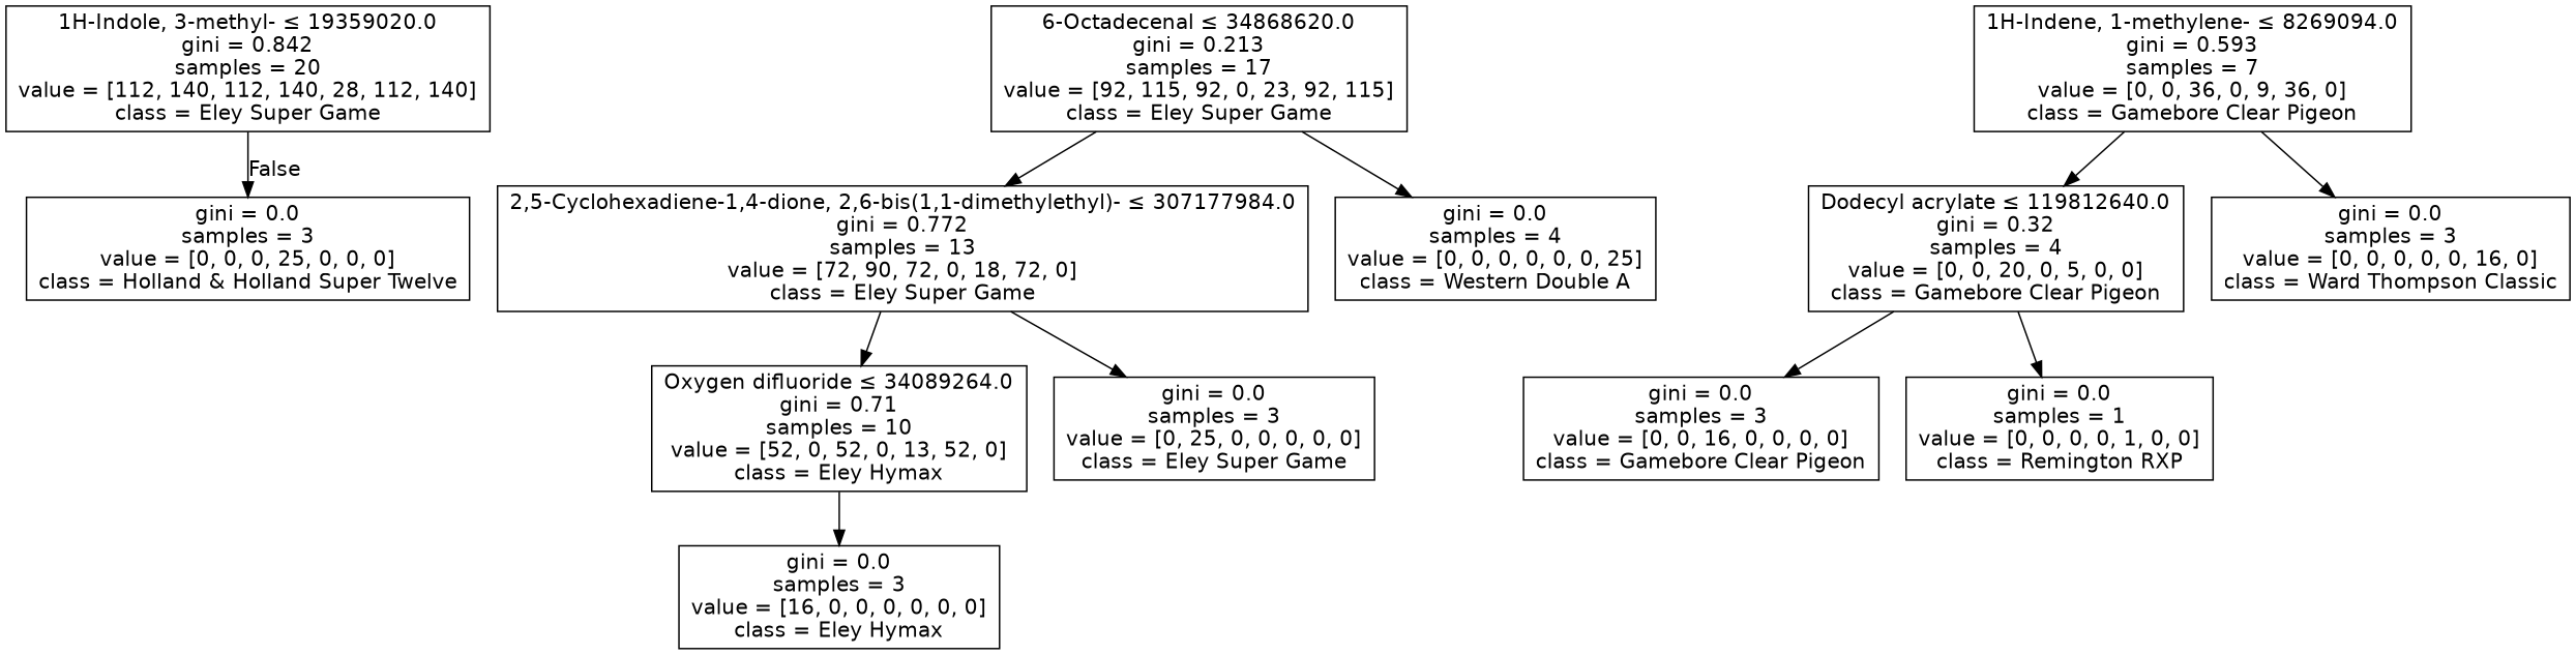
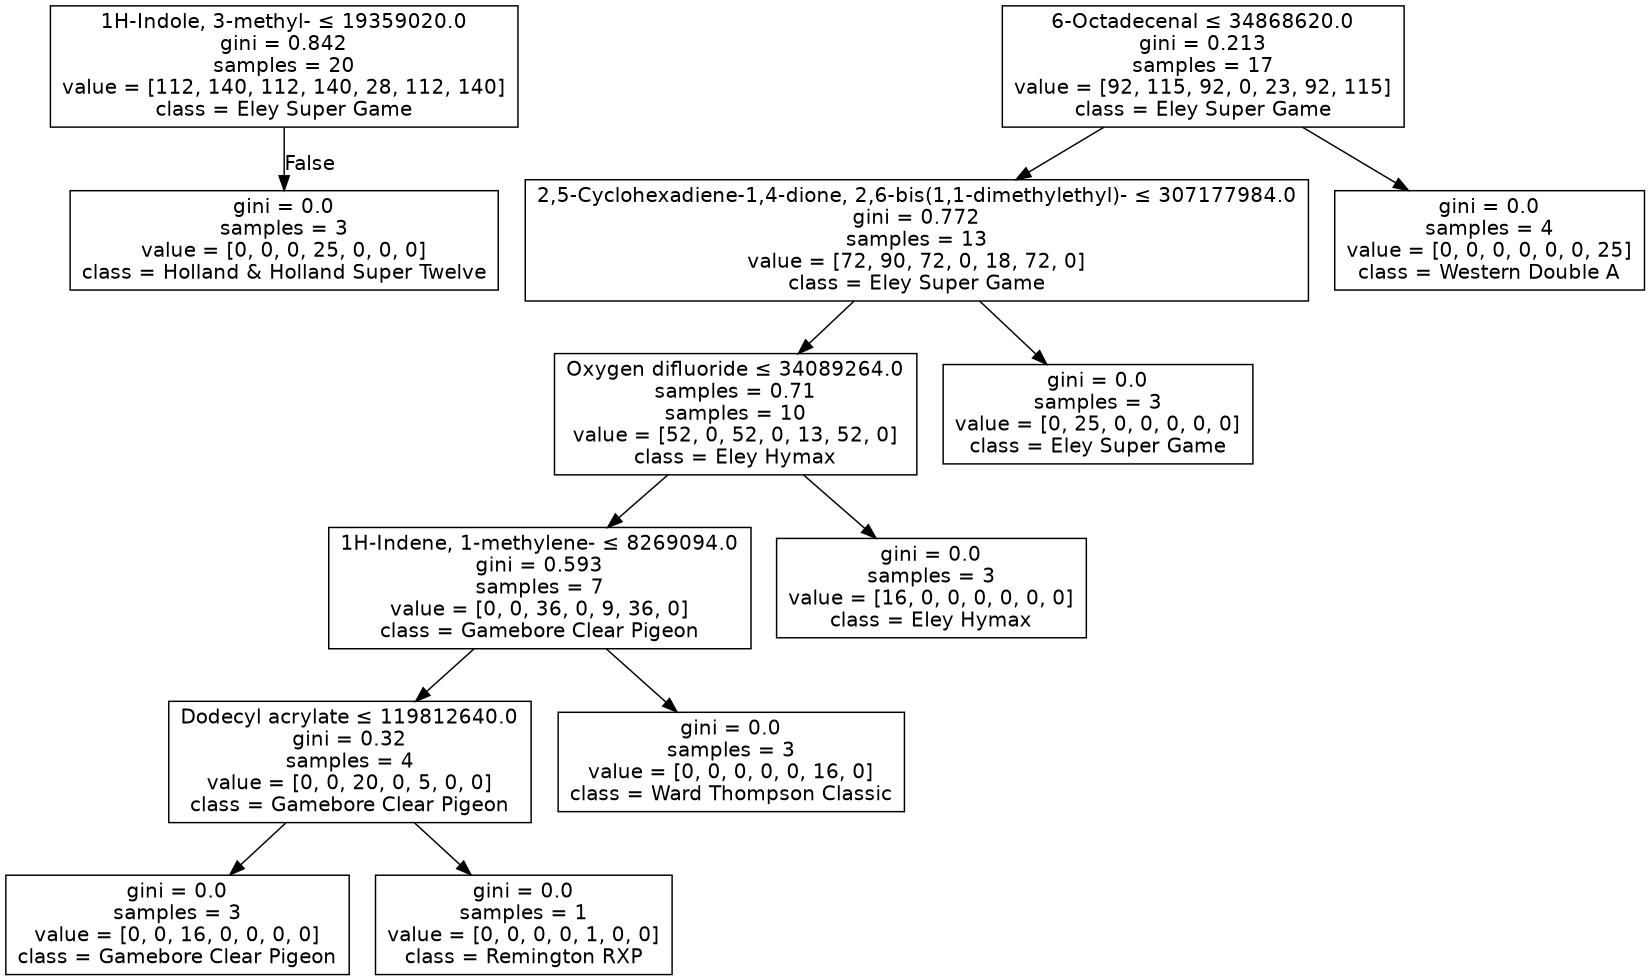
  digraph {
    node [fontname=helvetica shape=box]
    edge [fontname=helvetica]
    n1 [label=<1H-Indole, 3-methyl- &le; 19359020.0<br/>gini = 0.842<br/>samples = 20<br/>value = [112, 140, 112, 140, 28, 112, 140]<br/>class = Eley Super Game>]
    n2 [label=<gini = 0.0<br/>samples = 3<br/>value = [0, 0, 0, 25, 0, 0, 0]<br/>class = Holland &amp; Holland Super Twelve>]
    n3 [label=<6-Octadecenal &le; 34868620.0<br/>gini = 0.213<br/>samples = 17<br/>value = [92, 115, 92, 0, 23, 92, 115]<br/>class = Eley Super Game>]
    n4 [label=<2,5-Cyclohexadiene-1,4-dione, 2,6-bis(1,1-dimethylethyl)- &le; 307177984.0<br/>gini = 0.772<br/>samples = 13<br/>value = [72, 90, 72, 0, 18, 72, 0]<br/>class = Eley Super Game>]
    n5 [label=<gini = 0.0<br/>samples = 4<br/>value = [0, 0, 0, 0, 0, 0, 25]<br/>class = Western Double A>]
-   n6 [label=<Oxygen difluoride &le; 34089264.0<br/>gini = 0.71<br/>samples = 10<br/>value = [52, 0, 52, 0, 13, 52, 0]<br/>class = Eley Hymax>]
+   n6 [label=<Oxygen difluoride &le; 34089264.0<br/>samples = 0.71<br/>samples = 10<br/>value = [52, 0, 52, 0, 13, 52, 0]<br/>class = Eley Hymax>]
    n7 [label=<gini = 0.0<br/>samples = 3<br/>value = [0, 25, 0, 0, 0, 0, 0]<br/>class = Eley Super Game>]
    n8 [label=<1H-Indene, 1-methylene- &le; 8269094.0<br/>gini = 0.593<br/>samples = 7<br/>value = [0, 0, 36, 0, 9, 36, 0]<br/>class = Gamebore Clear Pigeon>]
    n9 [label=<gini = 0.0<br/>samples = 3<br/>value = [16, 0, 0, 0, 0, 0, 0]<br/>class = Eley Hymax>]
    n10 [label=<Dodecyl acrylate &le; 119812640.0<br/>gini = 0.32<br/>samples = 4<br/>value = [0, 0, 20, 0, 5, 0, 0]<br/>class = Gamebore Clear Pigeon>]
    n11 [label=<gini = 0.0<br/>samples = 3<br/>value = [0, 0, 0, 0, 0, 16, 0]<br/>class = Ward Thompson Classic>]
    n12 [label=<gini = 0.0<br/>samples = 3<br/>value = [0, 0, 16, 0, 0, 0, 0]<br/>class = Gamebore Clear Pigeon>]
    n13 [label=<gini = 0.0<br/>samples = 1<br/>value = [0, 0, 0, 0, 1, 0, 0]<br/>class = Remington RXP>]
    n1 -> n2 [headlabel=False labelangle=-45 labeldistance=2.5]
    n3 -> n4
    n3 -> n5
    n4 -> n6
    n4 -> n7
+   n6 -> n8
    n6 -> n9
    n8 -> n10
    n8 -> n11
    n10 -> n12
    n10 -> n13
  }
